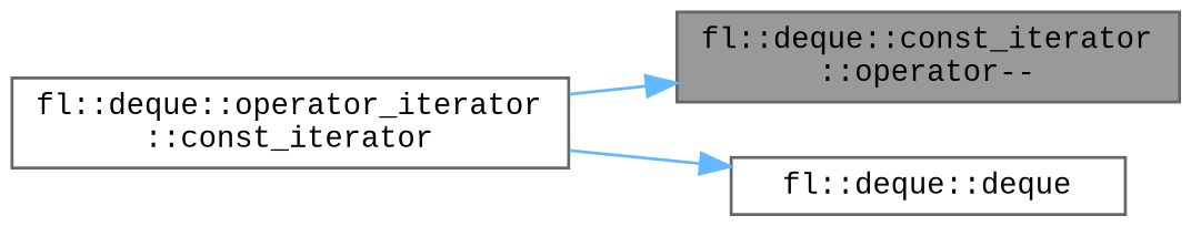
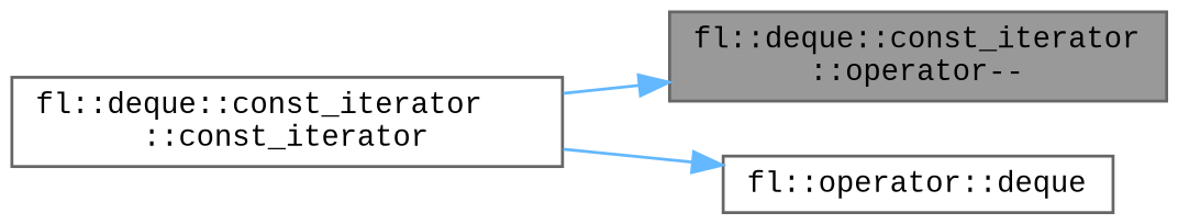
  digraph {
    fontname="Liberation Mono"
    rankdir=LR
    node [color=grey40 fillcolor=white fontname="Liberation Mono" fontsize=10 shape=box style=filled]
    edge [color=steelblue1 fontname="Liberation Mono" fontsize=10 labelfontname=Helvetica labelfontsize=10 style=solid]
    n1 [color=gray40 fillcolor=grey60 fontcolor=black height=0.2 label="fl::deque::const_iterator\l::operator--" width=0.4]
-   n2 [height=0.2 label="fl::deque::operator_iterator\l::const_iterator" width=0.4]
-   n3 [height=0.2 label="fl::deque::deque" width=0.4]
+   n2 [height=0.2 label="fl::deque::const_iterator\l::const_iterator" width=0.4]
+   n3 [height=0.2 label="fl::operator::deque" width=0.4]
    n2 -> n1
    n2 -> n3
  }
